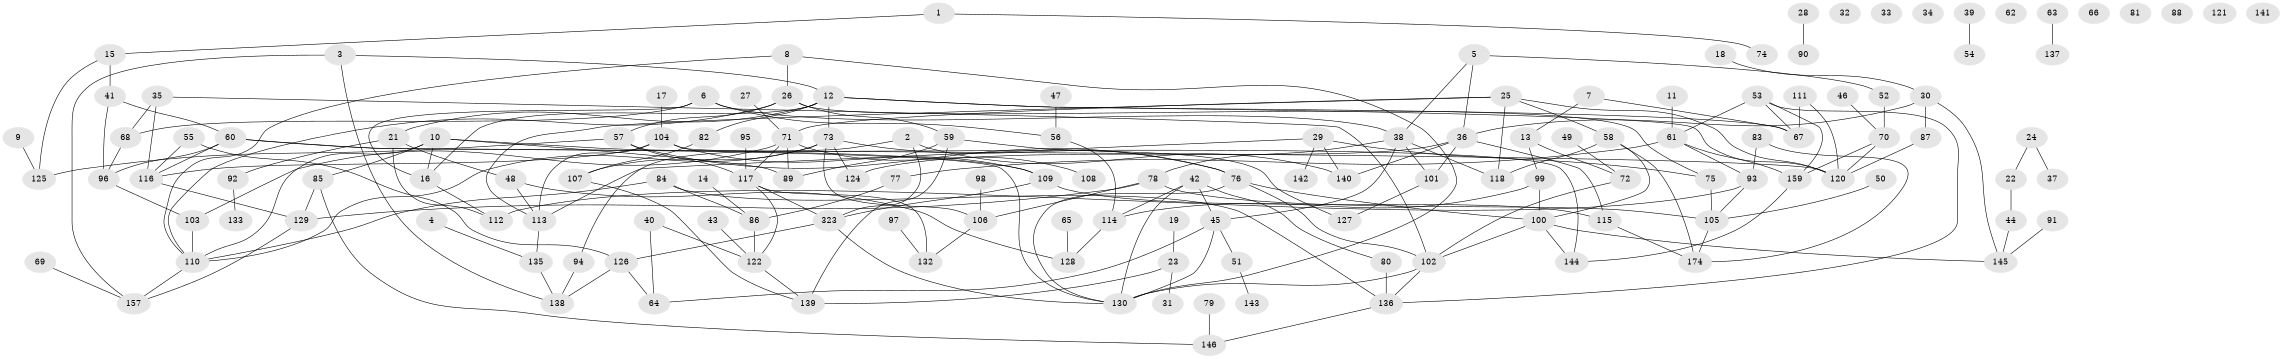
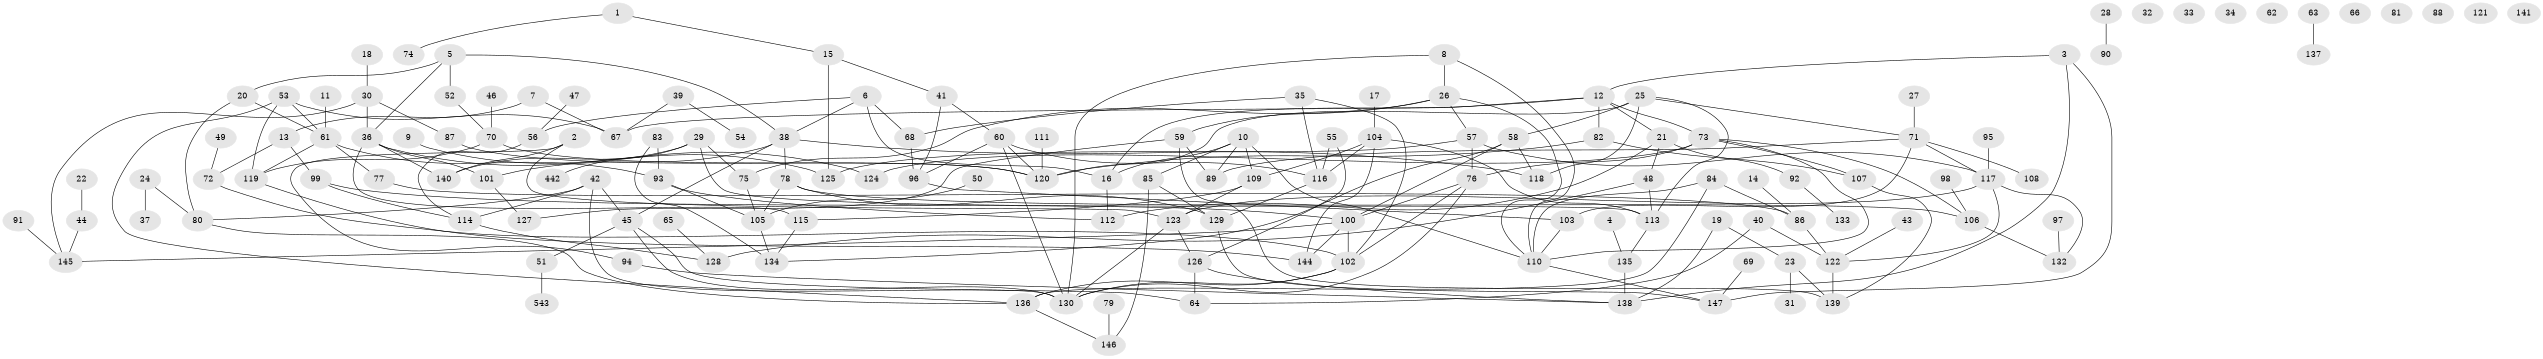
  graph {
    node [color=gray90 style=filled]
    1
    15
    74
    125
    41
    2
    94
-   123 [label=323]
+   123
    140
    138
    130
    126
    3
    12
-   147 [label=157]
+   147
    16
    67
    21
    73
    82
    120
    4
    135
    5
+   20
    36
    38
    52
    61
    80
    101
    115
    124
    118
    45
    78
    70
    6
    56
    68
    112
    114
    96
    7
    13
    72
    99
    8
    26
    110
    57
    59
    75
    9
    10
    85
    89
    109
    129
    146
    11
-   119 [label=159]
+   119
    77
    93
    48
    92
    76
    106
    107
    102
    100
    14
    86
    122
    60
    17
    104
    113
    116
    144
    18
    30
    87
    145
    19
    23
    31
    139
    136
    128
    133
    22
    44
    24
    37
    25
    58
    71
-   134 [label=174]
+   134
    117
    103
    108
    127
    105
    27
    28
    90
    29
-   142
+   142 [label=442]
    32
    33
    34
    35
    64
    51
    39
    54
    40
    42
    43
-   143
+   143 [label=543]
    46
    47
    49
    50
    53
    55
    132
    62
    63
    137
    65
    66
    69
    79
    81
    83
    84
    88
    91
    95
    97
    98
    111
    121
    141
    1 -- 15
    1 -- 74
    15 -- 125
    15 -- 41
    41 -- 96
    41 -- 60
    2 -- 94
    2 -- 123
    2 -- 140
    94 -- 138
    123 -- 130
    123 -- 126
    126 -- 138
    126 -- 64
    3 -- 138
    3 -- 12
    3 -- 147
    12 -- 16
    12 -- 67
    12 -- 21
    12 -- 73
    12 -- 82
-   12 -- 120
+   82 -- 120
    16 -- 112
    21 -- 112
    21 -- 48
    21 -- 92
    73 -- 124
    73 -- 110
    73 -- 76
    73 -- 106
    73 -- 107
    82 -- 107
    4 -- 135
    135 -- 138
+   5 -- 20
    5 -- 36
    5 -- 38
    5 -- 52
+   20 -- 61
+   20 -- 80
    36 -- 140
    36 -- 101
    36 -- 115
    36 -- 124
    38 -- 101
    38 -- 118
    38 -- 45
    38 -- 78
    52 -- 70
    61 -- 119
    61 -- 77
    61 -- 93
    80 -- 136
    101 -- 127
    115 -- 134
    45 -- 130
    45 -- 64
    45 -- 51
    78 -- 129
    78 -- 106
    78 -- 105
    70 -- 120
    70 -- 119
    6 -- 16
    6 -- 38
    6 -- 56
    6 -- 68
    56 -- 114
    68 -- 96
    114 -- 128
    96 -- 103
    7 -- 67
    7 -- 13
    13 -- 72
    13 -- 99
    72 -- 102
    99 -- 114
    99 -- 100
    8 -- 130
    8 -- 26
    8 -- 110
    26 -- 110
    26 -- 57
    26 -- 59
    26 -- 75
    110 -- 147
    57 -- 125
    57 -- 76
    57 -- 117
    59 -- 89
    59 -- 139
    59 -- 127
    75 -- 105
    9 -- 125
    10 -- 16
    10 -- 110
    10 -- 85
    10 -- 89
    10 -- 109
    85 -- 129
    85 -- 146
    109 -- 123
    109 -- 115
    129 -- 147
    11 -- 61
    119 -- 144
    77 -- 86
    93 -- 112
    93 -- 105
    48 -- 113
    48 -- 128
    92 -- 133
    76 -- 130
    76 -- 102
    76 -- 100
    106 -- 132
    107 -- 139
    102 -- 130
    102 -- 136
    100 -- 102
    100 -- 144
    100 -- 145
    14 -- 86
    86 -- 122
    122 -- 139
    60 -- 130
    60 -- 120
    60 -- 96
    60 -- 116
    17 -- 104
    104 -- 109
    104 -- 113
    104 -- 116
    104 -- 144
    113 -- 135
    116 -- 129
    18 -- 30
    30 -- 36
    30 -- 87
    30 -- 145
    87 -- 120
+   19 -- 138
    19 -- 23
    23 -- 31
    23 -- 139
    136 -- 146
    22 -- 44
    44 -- 145
-   24 -- 22
+   24 -- 80
    24 -- 37
    25 -- 120
    25 -- 118
    25 -- 113
    25 -- 58
    25 -- 71
    58 -- 118
    58 -- 100
    58 -- 134
    71 -- 89
    71 -- 117
    71 -- 103
    71 -- 108
    117 -- 123
    117 -- 122
    117 -- 132
    103 -- 110
    105 -- 134
    27 -- 71
    28 -- 90
    29 -- 140
    29 -- 75
    29 -- 113
    29 -- 142
    35 -- 68
    35 -- 102
    35 -- 116
    51 -- 143
-   111 -- 67
+   39 -- 67
    39 -- 54
    40 -- 122
    40 -- 64
    42 -- 130
    42 -- 80
    42 -- 45
    42 -- 114
    43 -- 122
    46 -- 70
    47 -- 56
    49 -- 72
    50 -- 105
    53 -- 67
    53 -- 61
    53 -- 119
    53 -- 136
    55 -- 126
    55 -- 116
    63 -- 137
    65 -- 128
    69 -- 147
    79 -- 146
    83 -- 93
    83 -- 134
    84 -- 110
    84 -- 86
    84 -- 136
    91 -- 145
    95 -- 117
    97 -- 132
    98 -- 106
    111 -- 120
  }
